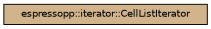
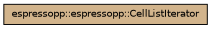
  digraph {
    rankdir=LR
-   n1 [color=black fillcolor=tan fontname=Helvetica fontsize=10 height=0.2 label="espressopp::iterator::CellListIterator" shape=record style=filled width=0.4]
+   n1 [color=black fillcolor=tan fontname=Helvetica fontsize=10 height=0.2 label="espressopp::espressopp::CellListIterator" shape=record style=filled width=0.4]
  }
